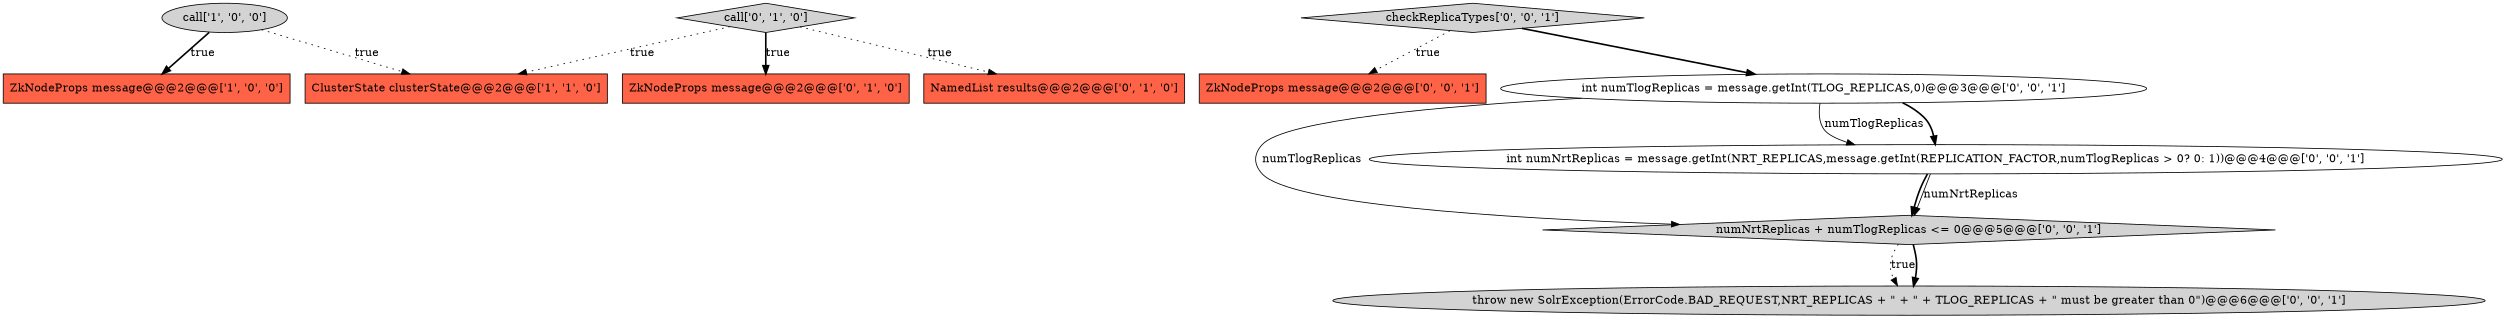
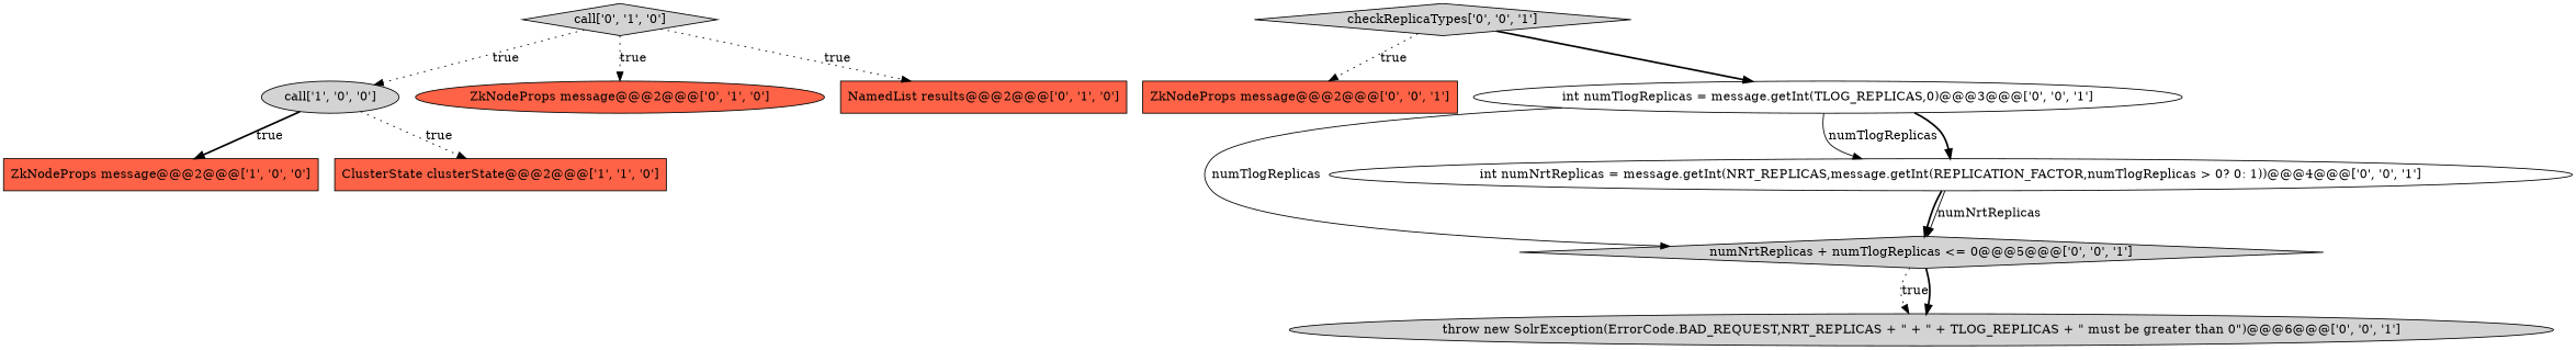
  digraph {
    node [fillcolor=tomato shape=box style=filled]
    edge [style=dotted]
    n1 [label="ZkNodeProps message@@@2@@@['1', '0', '0']"]
    n2 [fillcolor=lightgray label="call['1', '0', '0']" shape=ellipse]
    n3 [label="ClusterState clusterState@@@2@@@['1', '1', '0']"]
    n4 [label="ZkNodeProps message@@@2@@@['0', '0', '1']"]
    n5 [fillcolor=white label="int numTlogReplicas = message.getInt(TLOG_REPLICAS,0)@@@3@@@['0', '0', '1']" shape=ellipse]
    n6 [fillcolor=lightgray label="numNrtReplicas + numTlogReplicas <= 0@@@5@@@['0', '0', '1']" shape=diamond]
    n7 [fillcolor=white label="int numNrtReplicas = message.getInt(NRT_REPLICAS,message.getInt(REPLICATION_FACTOR,numTlogReplicas > 0? 0: 1))@@@4@@@['0', '0', '1']" shape=ellipse]
    n8 [fillcolor=lightgray label="throw new SolrException(ErrorCode.BAD_REQUEST,NRT_REPLICAS + \" + \" + TLOG_REPLICAS + \" must be greater than 0\")@@@6@@@['0', '0', '1']" shape=ellipse]
-   n9 [label="ZkNodeProps message@@@2@@@['0', '1', '0']"]
+   n9 [label="ZkNodeProps message@@@2@@@['0', '1', '0']" shape=ellipse]
    n10 [label="NamedList results@@@2@@@['0', '1', '0']"]
    n11 [fillcolor=lightgray label="call['0', '1', '0']" shape=diamond]
    n12 [fillcolor=lightgray label="checkReplicaTypes['0', '0', '1']" shape=diamond]
    n2 -> n1 [label=true style=bold]
    n2 -> n3 [label=true]
    n5 -> n6 [label=numTlogReplicas style=solid]
    n5 -> n7 [label=numTlogReplicas style=solid]
    n5 -> n7 [style=bold]
    n6 -> n8 [label=true]
    n6 -> n8 [style=bold]
    n7 -> n6 [style=bold]
    n7 -> n6 [label=numNrtReplicas style=solid]
-   n11 -> n3 [label=true]
-   n11 -> n9 [label=true style=bold]
+   n11 -> n2 [label=true]
+   n11 -> n9 [label=true]
    n11 -> n10 [label=true]
    n12 -> n4 [label=true]
    n12 -> n5 [style=bold]
  }
